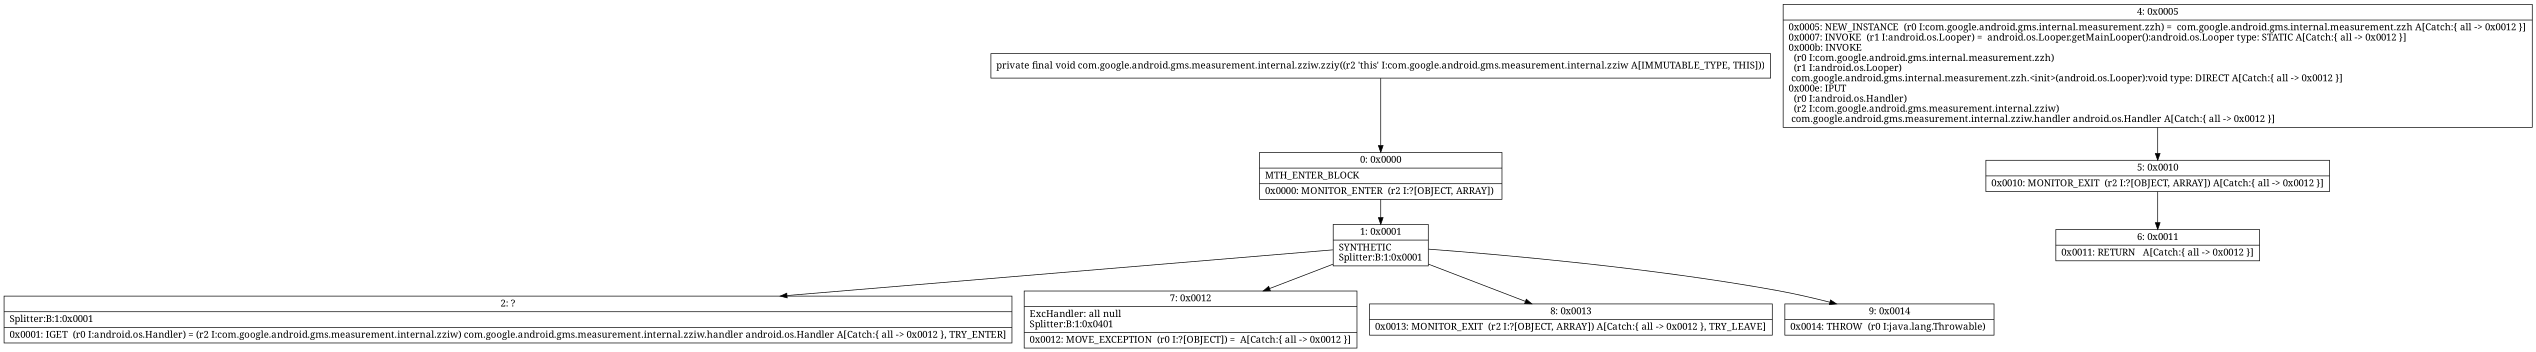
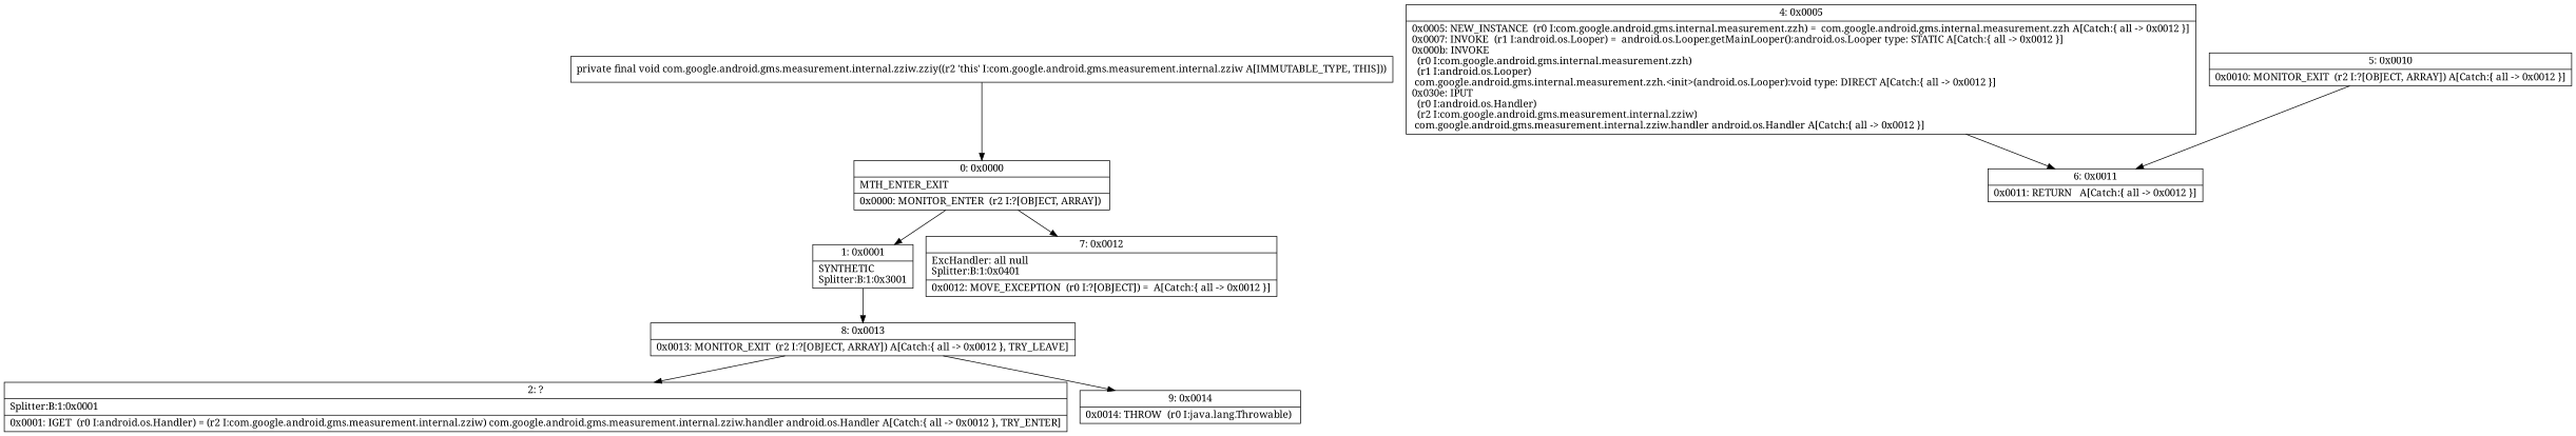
  digraph {
    fontname="Noto Serif"
    node [fontname="Noto Serif" shape=record]
    edge [fontname="Noto Serif"]
-   n1 [label="{0\:\ 0x0000|MTH_ENTER_BLOCK\l|0x0000: MONITOR_ENTER  (r2 I:?[OBJECT, ARRAY]) \l}"]
-   n2 [label="{1\:\ 0x0001|SYNTHETIC\lSplitter:B:1:0x0001\l}"]
+   n1 [label="{0\:\ 0x0000|MTH_ENTER_EXIT\l|0x0000: MONITOR_ENTER  (r2 I:?[OBJECT, ARRAY]) \l}"]
+   n2 [label="{1\:\ 0x0001|SYNTHETIC\lSplitter:B:1:0x3001\l}"]
    n3 [label="{2\:\ ?|Splitter:B:1:0x0001\l|0x0001: IGET  (r0 I:android.os.Handler) = (r2 I:com.google.android.gms.measurement.internal.zziw) com.google.android.gms.measurement.internal.zziw.handler android.os.Handler A[Catch:\{ all \-\> 0x0012 \}, TRY_ENTER]\l}"]
    n4 [label="{7\:\ 0x0012|ExcHandler: all null\lSplitter:B:1:0x0401\l|0x0012: MOVE_EXCEPTION  (r0 I:?[OBJECT]) =  A[Catch:\{ all \-\> 0x0012 \}]\l}"]
    n5 [label="{8\:\ 0x0013|0x0013: MONITOR_EXIT  (r2 I:?[OBJECT, ARRAY]) A[Catch:\{ all \-\> 0x0012 \}, TRY_LEAVE]\l}"]
-   n6 [label="{4\:\ 0x0005|0x0005: NEW_INSTANCE  (r0 I:com.google.android.gms.internal.measurement.zzh) =  com.google.android.gms.internal.measurement.zzh A[Catch:\{ all \-\> 0x0012 \}]\l0x0007: INVOKE  (r1 I:android.os.Looper) =  android.os.Looper.getMainLooper():android.os.Looper type: STATIC A[Catch:\{ all \-\> 0x0012 \}]\l0x000b: INVOKE  \l  (r0 I:com.google.android.gms.internal.measurement.zzh)\l  (r1 I:android.os.Looper)\l com.google.android.gms.internal.measurement.zzh.\<init\>(android.os.Looper):void type: DIRECT A[Catch:\{ all \-\> 0x0012 \}]\l0x000e: IPUT  \l  (r0 I:android.os.Handler)\l  (r2 I:com.google.android.gms.measurement.internal.zziw)\l com.google.android.gms.measurement.internal.zziw.handler android.os.Handler A[Catch:\{ all \-\> 0x0012 \}]\l}"]
+   n6 [label="{4\:\ 0x0005|0x0005: NEW_INSTANCE  (r0 I:com.google.android.gms.internal.measurement.zzh) =  com.google.android.gms.internal.measurement.zzh A[Catch:\{ all \-\> 0x0012 \}]\l0x0007: INVOKE  (r1 I:android.os.Looper) =  android.os.Looper.getMainLooper():android.os.Looper type: STATIC A[Catch:\{ all \-\> 0x0012 \}]\l0x000b: INVOKE  \l  (r0 I:com.google.android.gms.internal.measurement.zzh)\l  (r1 I:android.os.Looper)\l com.google.android.gms.internal.measurement.zzh.\<init\>(android.os.Looper):void type: DIRECT A[Catch:\{ all \-\> 0x0012 \}]\l0x030e: IPUT  \l  (r0 I:android.os.Handler)\l  (r2 I:com.google.android.gms.measurement.internal.zziw)\l com.google.android.gms.measurement.internal.zziw.handler android.os.Handler A[Catch:\{ all \-\> 0x0012 \}]\l}"]
    n7 [label="{5\:\ 0x0010|0x0010: MONITOR_EXIT  (r2 I:?[OBJECT, ARRAY]) A[Catch:\{ all \-\> 0x0012 \}]\l}"]
    n8 [label="{6\:\ 0x0011|0x0011: RETURN   A[Catch:\{ all \-\> 0x0012 \}]\l}"]
    n9 [label="{9\:\ 0x0014|0x0014: THROW  (r0 I:java.lang.Throwable) \l}"]
    n10 [label="{private final void com.google.android.gms.measurement.internal.zziw.zziy((r2 'this' I:com.google.android.gms.measurement.internal.zziw A[IMMUTABLE_TYPE, THIS])) }"]
    n1 -> n2
-   n2 -> n3
-   n2 -> n4
+   n5 -> n3
+   n1 -> n4
    n2 -> n5
-   n2 -> n9
-   n6 -> n7
+   n5 -> n9
+   n6 -> n8
    n7 -> n8
    n10 -> n1
  }
